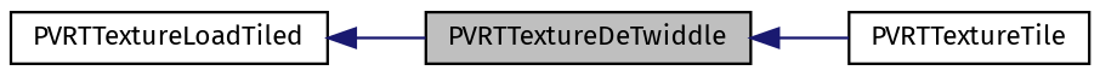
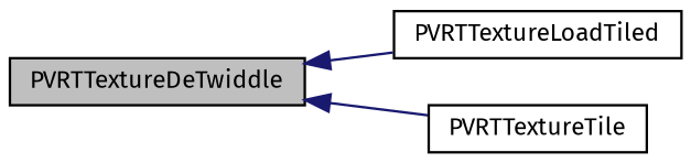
  digraph {
    fontname="Fira Sans"
    rankdir=LR
    node [color=black fillcolor=white fontname="Fira Sans" fontsize=10 shape=record style=filled]
    edge [color=midnightblue dir=back fontname="Fira Sans" fontsize=10 labelfontname=Helvetica labelfontsize=10 style=solid]
    n1 [fillcolor=grey75 fontcolor=black height=0.2 label=PVRTTextureDeTwiddle width=0.4]
    n2 [height=0.2 label=PVRTTextureLoadTiled width=0.4]
    n3 [height=0.2 label=PVRTTextureTile width=0.4]
-   n2 -> n1
+   n1 -> n2
    n1 -> n3
  }
